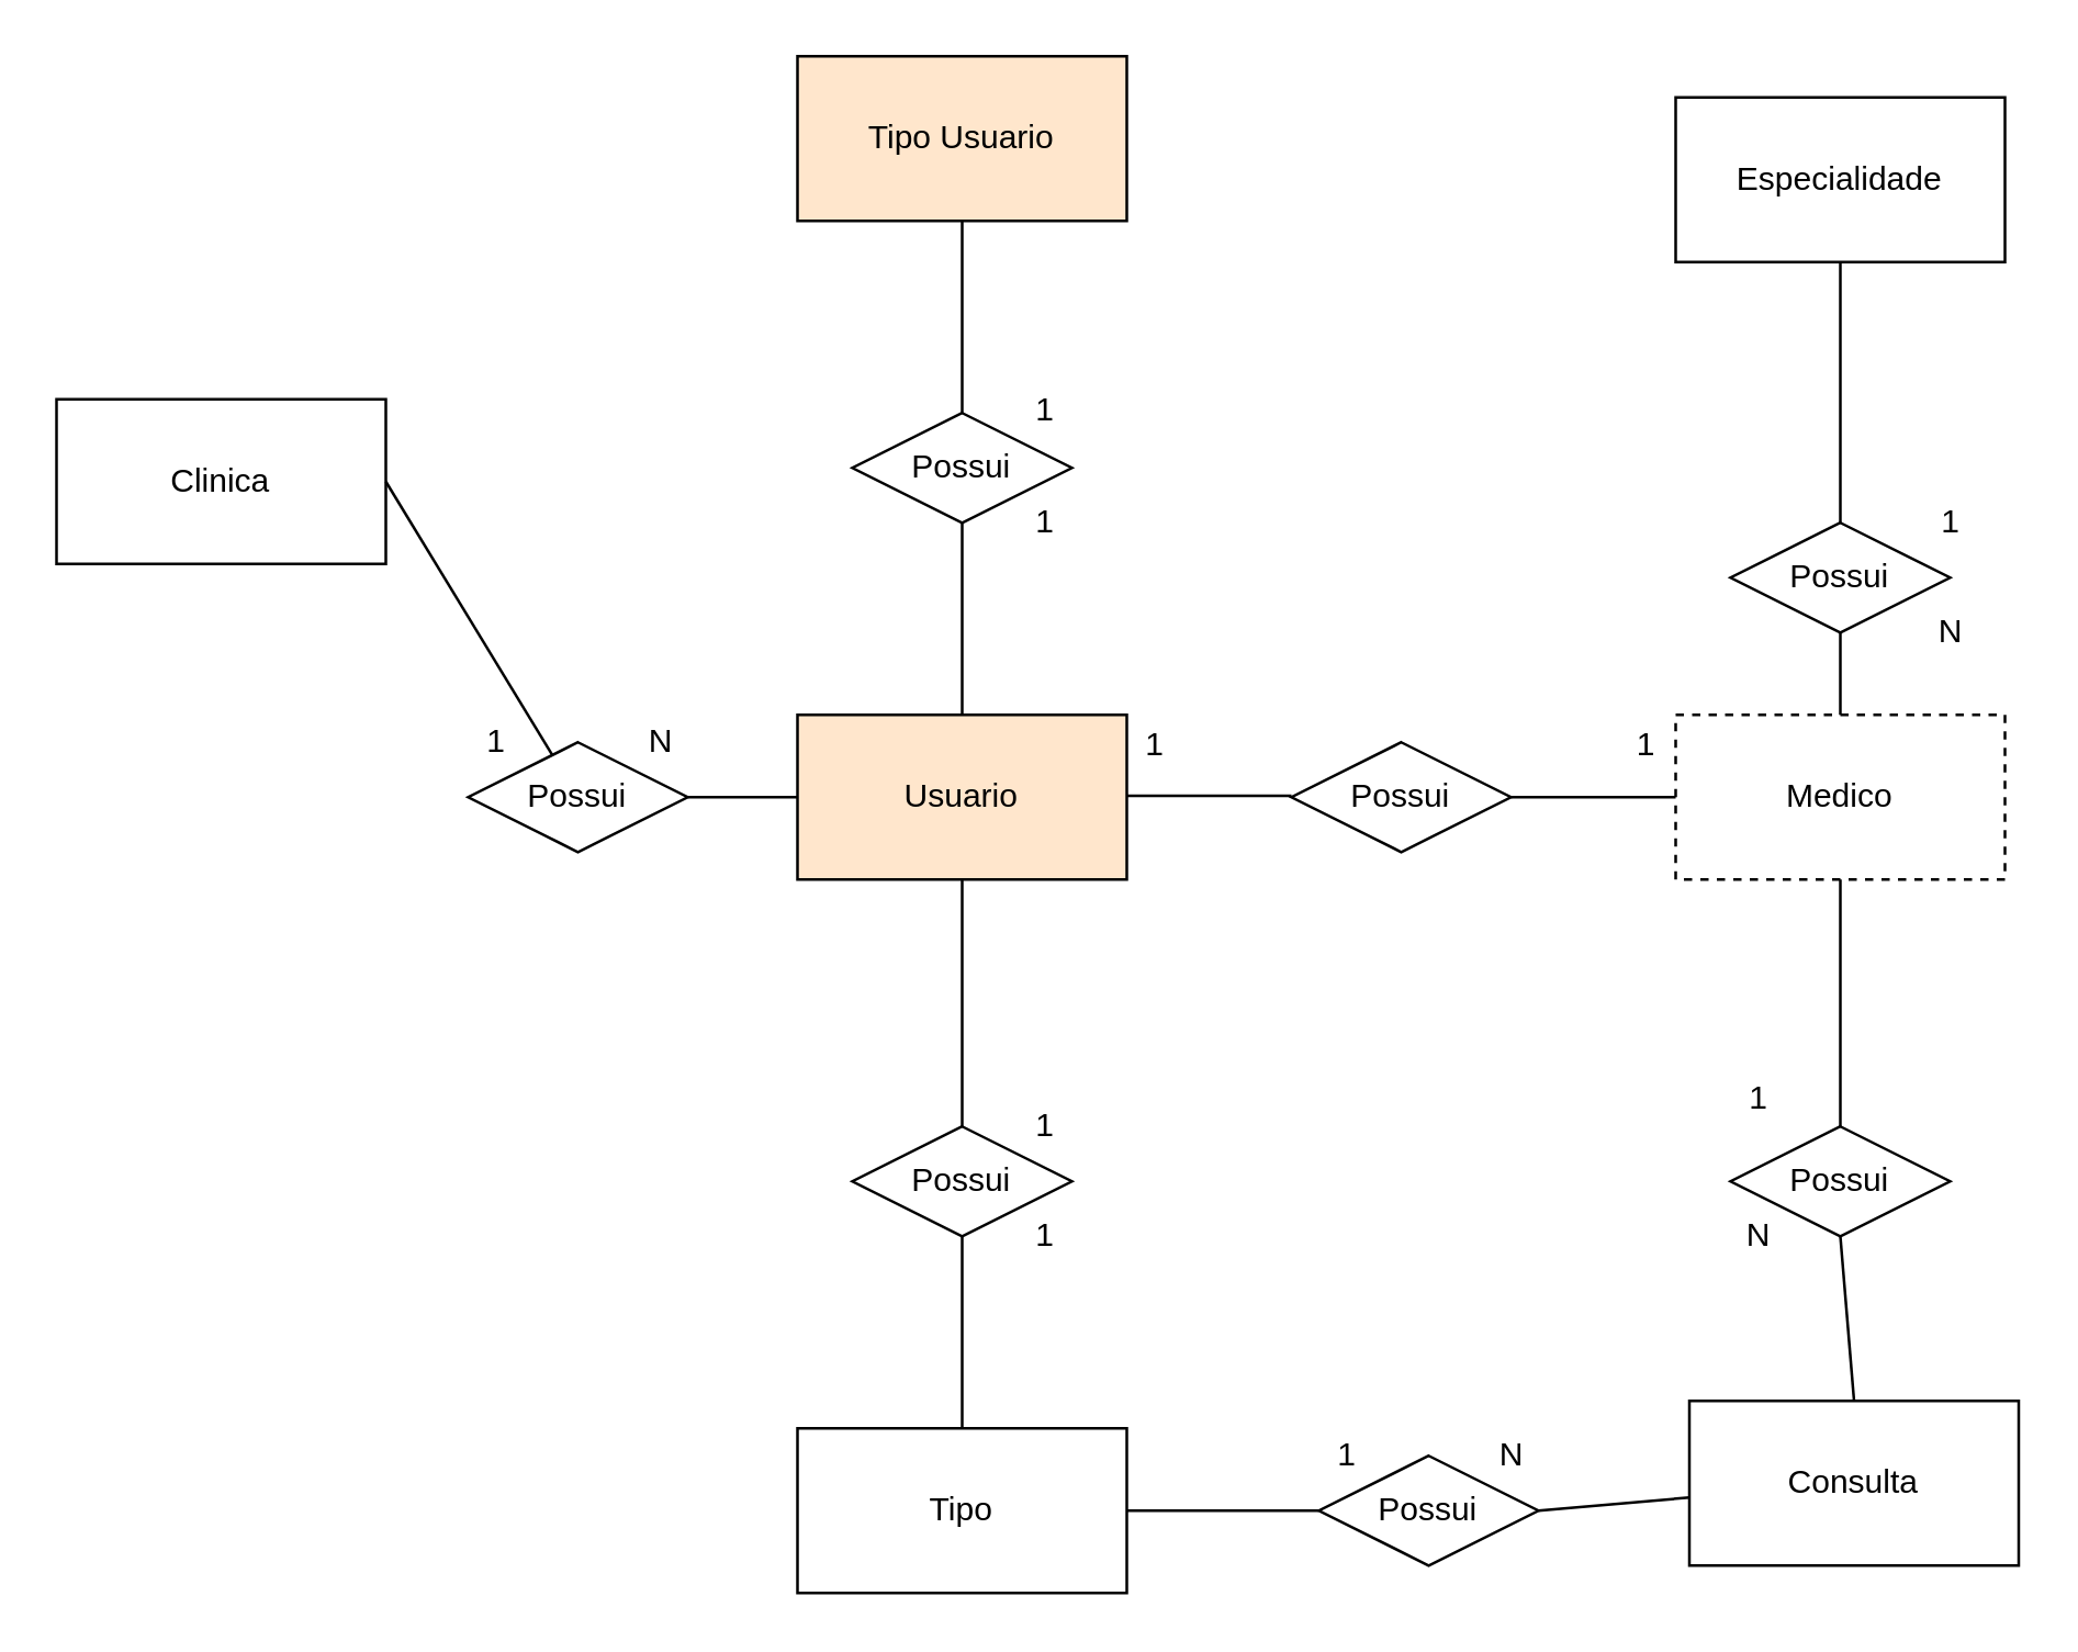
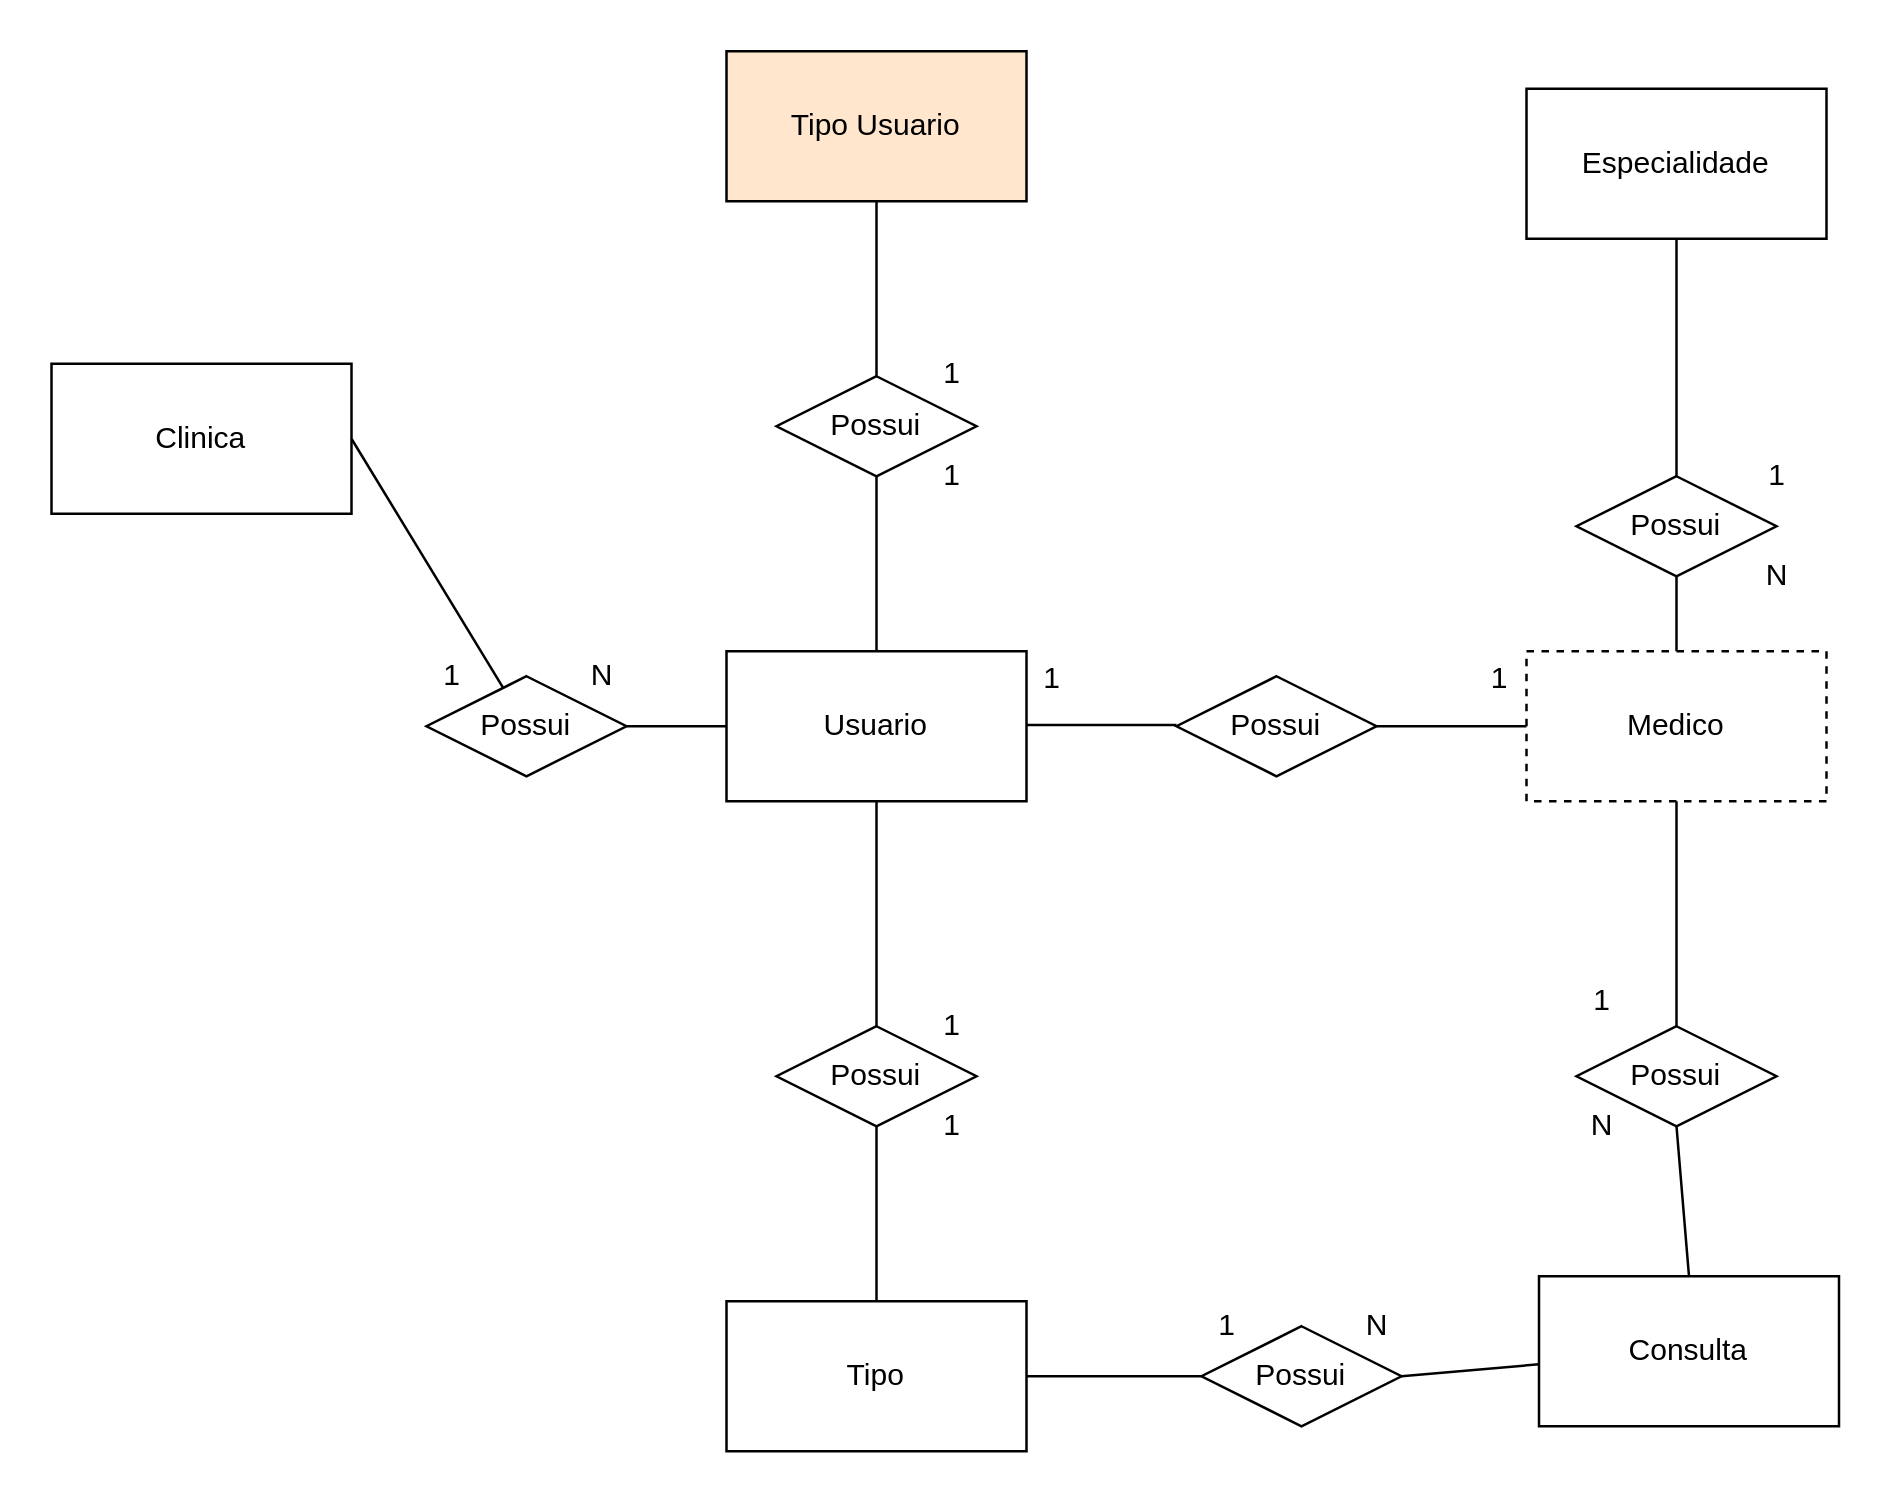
  <mxCell id="0" />
  <mxCell id="1" parent="0" />
  <mxCell id="2" value="Tipo Usuario" style="rounded=0;whiteSpace=wrap;html=1;fillColor=#ffe6cc;" parent="1" vertex="1"><mxGeometry x="290" y="20" width="120" height="60" as="geometry" /></mxCell>
  <mxCell id="3" value="Tipo" style="rounded=0;whiteSpace=wrap;html=1;" parent="1" vertex="1"><mxGeometry x="290" y="520" width="120" height="60" as="geometry" /></mxCell>
  <mxCell id="4" value="Clinica" style="rounded=0;whiteSpace=wrap;html=1;" parent="1" vertex="1"><mxGeometry x="20" y="145" width="120" height="60" as="geometry" /></mxCell>
  <mxCell id="5" value="Medico" style="rounded=0;whiteSpace=wrap;html=1;dashed=1;" parent="1" vertex="1"><mxGeometry x="610" y="260" width="120" height="60" as="geometry" /></mxCell>
  <mxCell id="6" value="Especialidade" style="rounded=0;whiteSpace=wrap;html=1;" parent="1" vertex="1"><mxGeometry x="610" y="35" width="120" height="60" as="geometry" /></mxCell>
  <mxCell id="7" value="Possui" style="rhombus;whiteSpace=wrap;html=1;" parent="1" vertex="1"><mxGeometry x="310" y="150" width="80" height="40" as="geometry" /></mxCell>
  <mxCell id="8" value="Possui" style="rhombus;whiteSpace=wrap;html=1;" parent="1" vertex="1"><mxGeometry x="630" y="190" width="80" height="40" as="geometry" /></mxCell>
  <mxCell id="9" style="edgeStyle=orthogonalEdgeStyle;rounded=0;orthogonalLoop=1;jettySize=auto;html=1;exitX=0.5;exitY=1;exitDx=0;exitDy=0;" parent="1" source="2" target="2" edge="1"><mxGeometry relative="1" as="geometry" /></mxCell>
  <mxCell id="10" value="" style="endArrow=none;html=1;entryX=1;entryY=0.5;entryDx=0;entryDy=0;" parent="1" source="16" target="4" edge="1"><mxGeometry width="50" height="50" relative="1" as="geometry"><mxPoint x="90" y="280" as="sourcePoint" /><mxPoint x="80" y="610" as="targetPoint" /></mxGeometry></mxCell>
- <mxCell id="11" value="Usuario" style="rounded=0;whiteSpace=wrap;html=1;fillColor=#ffe6cc;" parent="1" vertex="1"><mxGeometry x="290" y="260" width="120" height="60" as="geometry" /></mxCell>
+ <mxCell id="11" value="Usuario" style="rounded=0;whiteSpace=wrap;html=1;" parent="1" vertex="1"><mxGeometry x="290" y="260" width="120" height="60" as="geometry" /></mxCell>
  <mxCell id="12" value="" style="endArrow=none;html=1;entryX=1;entryY=0.5;entryDx=0;entryDy=0;exitX=0;exitY=0.5;exitDx=0;exitDy=0;" parent="1" edge="1"><mxGeometry width="50" height="50" relative="1" as="geometry"><mxPoint x="470" y="289.5" as="sourcePoint" /><mxPoint x="410" y="289.5" as="targetPoint" /></mxGeometry></mxCell>
  <mxCell id="13" value="" style="endArrow=none;html=1;exitX=0.5;exitY=1;exitDx=0;exitDy=0;" parent="1" source="6" target="8" edge="1"><mxGeometry width="50" height="50" relative="1" as="geometry"><mxPoint x="679.5" y="130" as="sourcePoint" /><mxPoint x="679.5" y="190" as="targetPoint" /></mxGeometry></mxCell>
  <mxCell id="14" value="" style="endArrow=none;html=1;" parent="1" source="11" edge="1"><mxGeometry width="50" height="50" relative="1" as="geometry"><mxPoint x="30" y="640" as="sourcePoint" /><mxPoint x="350" y="190" as="targetPoint" /></mxGeometry></mxCell>
  <mxCell id="15" value="" style="endArrow=none;html=1;" parent="1" edge="1"><mxGeometry width="50" height="50" relative="1" as="geometry"><mxPoint x="350" y="80" as="sourcePoint" /><mxPoint x="350" y="150" as="targetPoint" /></mxGeometry></mxCell>
  <mxCell id="16" value="Possui" style="rhombus;whiteSpace=wrap;html=1;" parent="1" vertex="1"><mxGeometry x="170" y="270" width="80" height="40" as="geometry" /></mxCell>
  <mxCell id="17" value="" style="endArrow=none;html=1;entryX=1;entryY=0.5;entryDx=0;entryDy=0;" parent="1" source="11" target="16" edge="1"><mxGeometry width="50" height="50" relative="1" as="geometry"><mxPoint x="90" y="280" as="sourcePoint" /><mxPoint x="90" y="180" as="targetPoint" /></mxGeometry></mxCell>
  <mxCell id="18" value="" style="endArrow=none;html=1;entryX=0.5;entryY=1;entryDx=0;entryDy=0;exitX=0.5;exitY=0;exitDx=0;exitDy=0;" parent="1" source="19" target="11" edge="1"><mxGeometry width="50" height="50" relative="1" as="geometry"><mxPoint x="390" y="410" as="sourcePoint" /><mxPoint x="80" y="590" as="targetPoint" /></mxGeometry></mxCell>
  <mxCell id="19" value="Possui" style="rhombus;whiteSpace=wrap;html=1;" parent="1" vertex="1"><mxGeometry x="310" y="410" width="80" height="40" as="geometry" /></mxCell>
  <mxCell id="20" value="" style="endArrow=none;html=1;exitX=0.5;exitY=0;exitDx=0;exitDy=0;entryX=0.5;entryY=1;entryDx=0;entryDy=0;" parent="1" source="3" target="19" edge="1"><mxGeometry width="50" height="50" relative="1" as="geometry"><mxPoint x="340" y="490" as="sourcePoint" /><mxPoint x="390" y="440" as="targetPoint" /></mxGeometry></mxCell>
  <mxCell id="21" value="Possui" style="rhombus;whiteSpace=wrap;html=1;" parent="1" vertex="1"><mxGeometry x="470" y="270" width="80" height="40" as="geometry" /></mxCell>
  <mxCell id="22" value="" style="endArrow=none;html=1;entryX=1;entryY=0.5;entryDx=0;entryDy=0;" parent="1" source="5" target="21" edge="1"><mxGeometry width="50" height="50" relative="1" as="geometry"><mxPoint x="30" y="620" as="sourcePoint" /><mxPoint x="80" y="570" as="targetPoint" /></mxGeometry></mxCell>
  <mxCell id="23" value="" style="endArrow=none;html=1;entryX=0.5;entryY=1;entryDx=0;entryDy=0;" parent="1" source="5" target="8" edge="1"><mxGeometry width="50" height="50" relative="1" as="geometry"><mxPoint x="30" y="610" as="sourcePoint" /><mxPoint x="80" y="570" as="targetPoint" /></mxGeometry></mxCell>
  <mxCell id="24" value="Possui" style="rhombus;whiteSpace=wrap;html=1;" parent="1" vertex="1"><mxGeometry x="630" y="410" width="80" height="40" as="geometry" /></mxCell>
  <mxCell id="25" value="Consulta" style="rounded=0;whiteSpace=wrap;html=1;" parent="1" vertex="1"><mxGeometry x="615" y="510" width="120" height="60" as="geometry" /></mxCell>
  <mxCell id="26" value="Possui" style="rhombus;whiteSpace=wrap;html=1;" parent="1" vertex="1"><mxGeometry x="480" y="530" width="80" height="40" as="geometry" /></mxCell>
  <mxCell id="27" value="" style="endArrow=none;html=1;entryX=1;entryY=0.5;entryDx=0;entryDy=0;exitX=0;exitY=0.5;exitDx=0;exitDy=0;" parent="1" source="26" target="3" edge="1"><mxGeometry width="50" height="50" relative="1" as="geometry"><mxPoint x="30" y="620" as="sourcePoint" /><mxPoint x="80" y="570" as="targetPoint" /></mxGeometry></mxCell>
  <mxCell id="28" value="" style="endArrow=none;html=1;entryX=1;entryY=0.5;entryDx=0;entryDy=0;" parent="1" source="25" target="26" edge="1"><mxGeometry width="50" height="50" relative="1" as="geometry"><mxPoint x="30" y="620" as="sourcePoint" /><mxPoint x="80" y="570" as="targetPoint" /></mxGeometry></mxCell>
  <mxCell id="29" value="1" style="text;html=1;align=center;verticalAlign=middle;resizable=0;points=[];autosize=1;" parent="1" vertex="1"><mxGeometry x="170" y="260" width="20" height="20" as="geometry" /></mxCell>
  <mxCell id="30" value="N" style="text;html=1;align=center;verticalAlign=middle;resizable=0;points=[];autosize=1;" parent="1" vertex="1"><mxGeometry x="230" y="260" width="20" height="20" as="geometry" /></mxCell>
  <mxCell id="31" value="" style="endArrow=none;html=1;entryX=0.5;entryY=1;entryDx=0;entryDy=0;exitX=0.5;exitY=0;exitDx=0;exitDy=0;" parent="1" source="24" target="5" edge="1"><mxGeometry width="50" height="50" relative="1" as="geometry"><mxPoint x="20" y="630" as="sourcePoint" /><mxPoint x="70" y="580" as="targetPoint" /></mxGeometry></mxCell>
  <mxCell id="32" value="" style="endArrow=none;html=1;entryX=0.5;entryY=1;entryDx=0;entryDy=0;exitX=0.5;exitY=0;exitDx=0;exitDy=0;" parent="1" source="25" target="24" edge="1"><mxGeometry width="50" height="50" relative="1" as="geometry"><mxPoint x="20" y="650" as="sourcePoint" /><mxPoint x="70" y="600" as="targetPoint" /></mxGeometry></mxCell>
  <mxCell id="33" value="1" style="text;html=1;align=center;verticalAlign=middle;resizable=0;points=[];autosize=1;" parent="1" vertex="1"><mxGeometry x="410" y="261" width="20" height="20" as="geometry" /></mxCell>
  <mxCell id="34" value="1" style="text;html=1;align=center;verticalAlign=middle;resizable=0;points=[];autosize=1;" parent="1" vertex="1"><mxGeometry x="589" y="261" width="20" height="20" as="geometry" /></mxCell>
  <mxCell id="35" value="1" style="text;html=1;align=center;verticalAlign=middle;resizable=0;points=[];autosize=1;" parent="1" vertex="1"><mxGeometry x="370" y="400" width="20" height="20" as="geometry" /></mxCell>
  <mxCell id="36" value="1" style="text;html=1;align=center;verticalAlign=middle;resizable=0;points=[];autosize=1;" parent="1" vertex="1"><mxGeometry x="480" y="520" width="20" height="20" as="geometry" /></mxCell>
  <mxCell id="37" value="N" style="text;html=1;align=center;verticalAlign=middle;resizable=0;points=[];autosize=1;" parent="1" vertex="1"><mxGeometry x="540" y="520" width="20" height="20" as="geometry" /></mxCell>
  <mxCell id="38" value="N" style="text;html=1;align=center;verticalAlign=middle;resizable=0;points=[];autosize=1;" parent="1" vertex="1"><mxGeometry x="630" y="440" width="20" height="20" as="geometry" /></mxCell>
  <mxCell id="39" value="1" style="text;html=1;align=center;verticalAlign=middle;resizable=0;points=[];autosize=1;" parent="1" vertex="1"><mxGeometry x="630" y="390" width="20" height="20" as="geometry" /></mxCell>
  <mxCell id="40" value="1" style="text;html=1;align=center;verticalAlign=middle;resizable=0;points=[];autosize=1;" parent="1" vertex="1"><mxGeometry x="370" y="440" width="20" height="20" as="geometry" /></mxCell>
  <mxCell id="41" value="N" style="text;html=1;align=center;verticalAlign=middle;resizable=0;points=[];autosize=1;" parent="1" vertex="1"><mxGeometry x="700" y="220" width="20" height="20" as="geometry" /></mxCell>
  <mxCell id="42" value="1" style="text;html=1;align=center;verticalAlign=middle;resizable=0;points=[];autosize=1;" parent="1" vertex="1"><mxGeometry x="700" y="180" width="20" height="20" as="geometry" /></mxCell>
  <mxCell id="43" value="1" style="text;html=1;align=center;verticalAlign=middle;resizable=0;points=[];autosize=1;" parent="1" vertex="1"><mxGeometry x="370" y="180" width="20" height="20" as="geometry" /></mxCell>
  <mxCell id="44" value="1" style="text;html=1;align=center;verticalAlign=middle;resizable=0;points=[];autosize=1;" parent="1" vertex="1"><mxGeometry x="370" y="139" width="20" height="20" as="geometry" /></mxCell>
